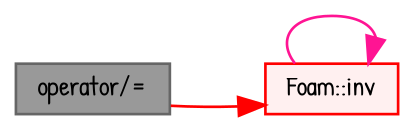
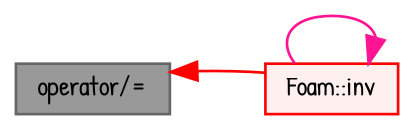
  digraph {
    rankdir=LR
    fontname="Patrick Hand"
    node [fontname="Patrick Hand" fontsize=10 shape=box style=filled]
    edge [fontname="Patrick Hand" fontsize=10 labelfontname=Helvetica labelfontsize=10 style=solid]
    n1 [color=gray40 fillcolor=grey60 fontcolor=black height=0.2 label="operator/=" width=0.4]
    n2 [color=red fillcolor="#FFF0F0" height=0.2 label="Foam::inv" width=0.4]
-   n1 -> n2 [color=red]
+   n2 -> n1 [color=red]
    n2 -> n2 [color=deeppink]
  }
